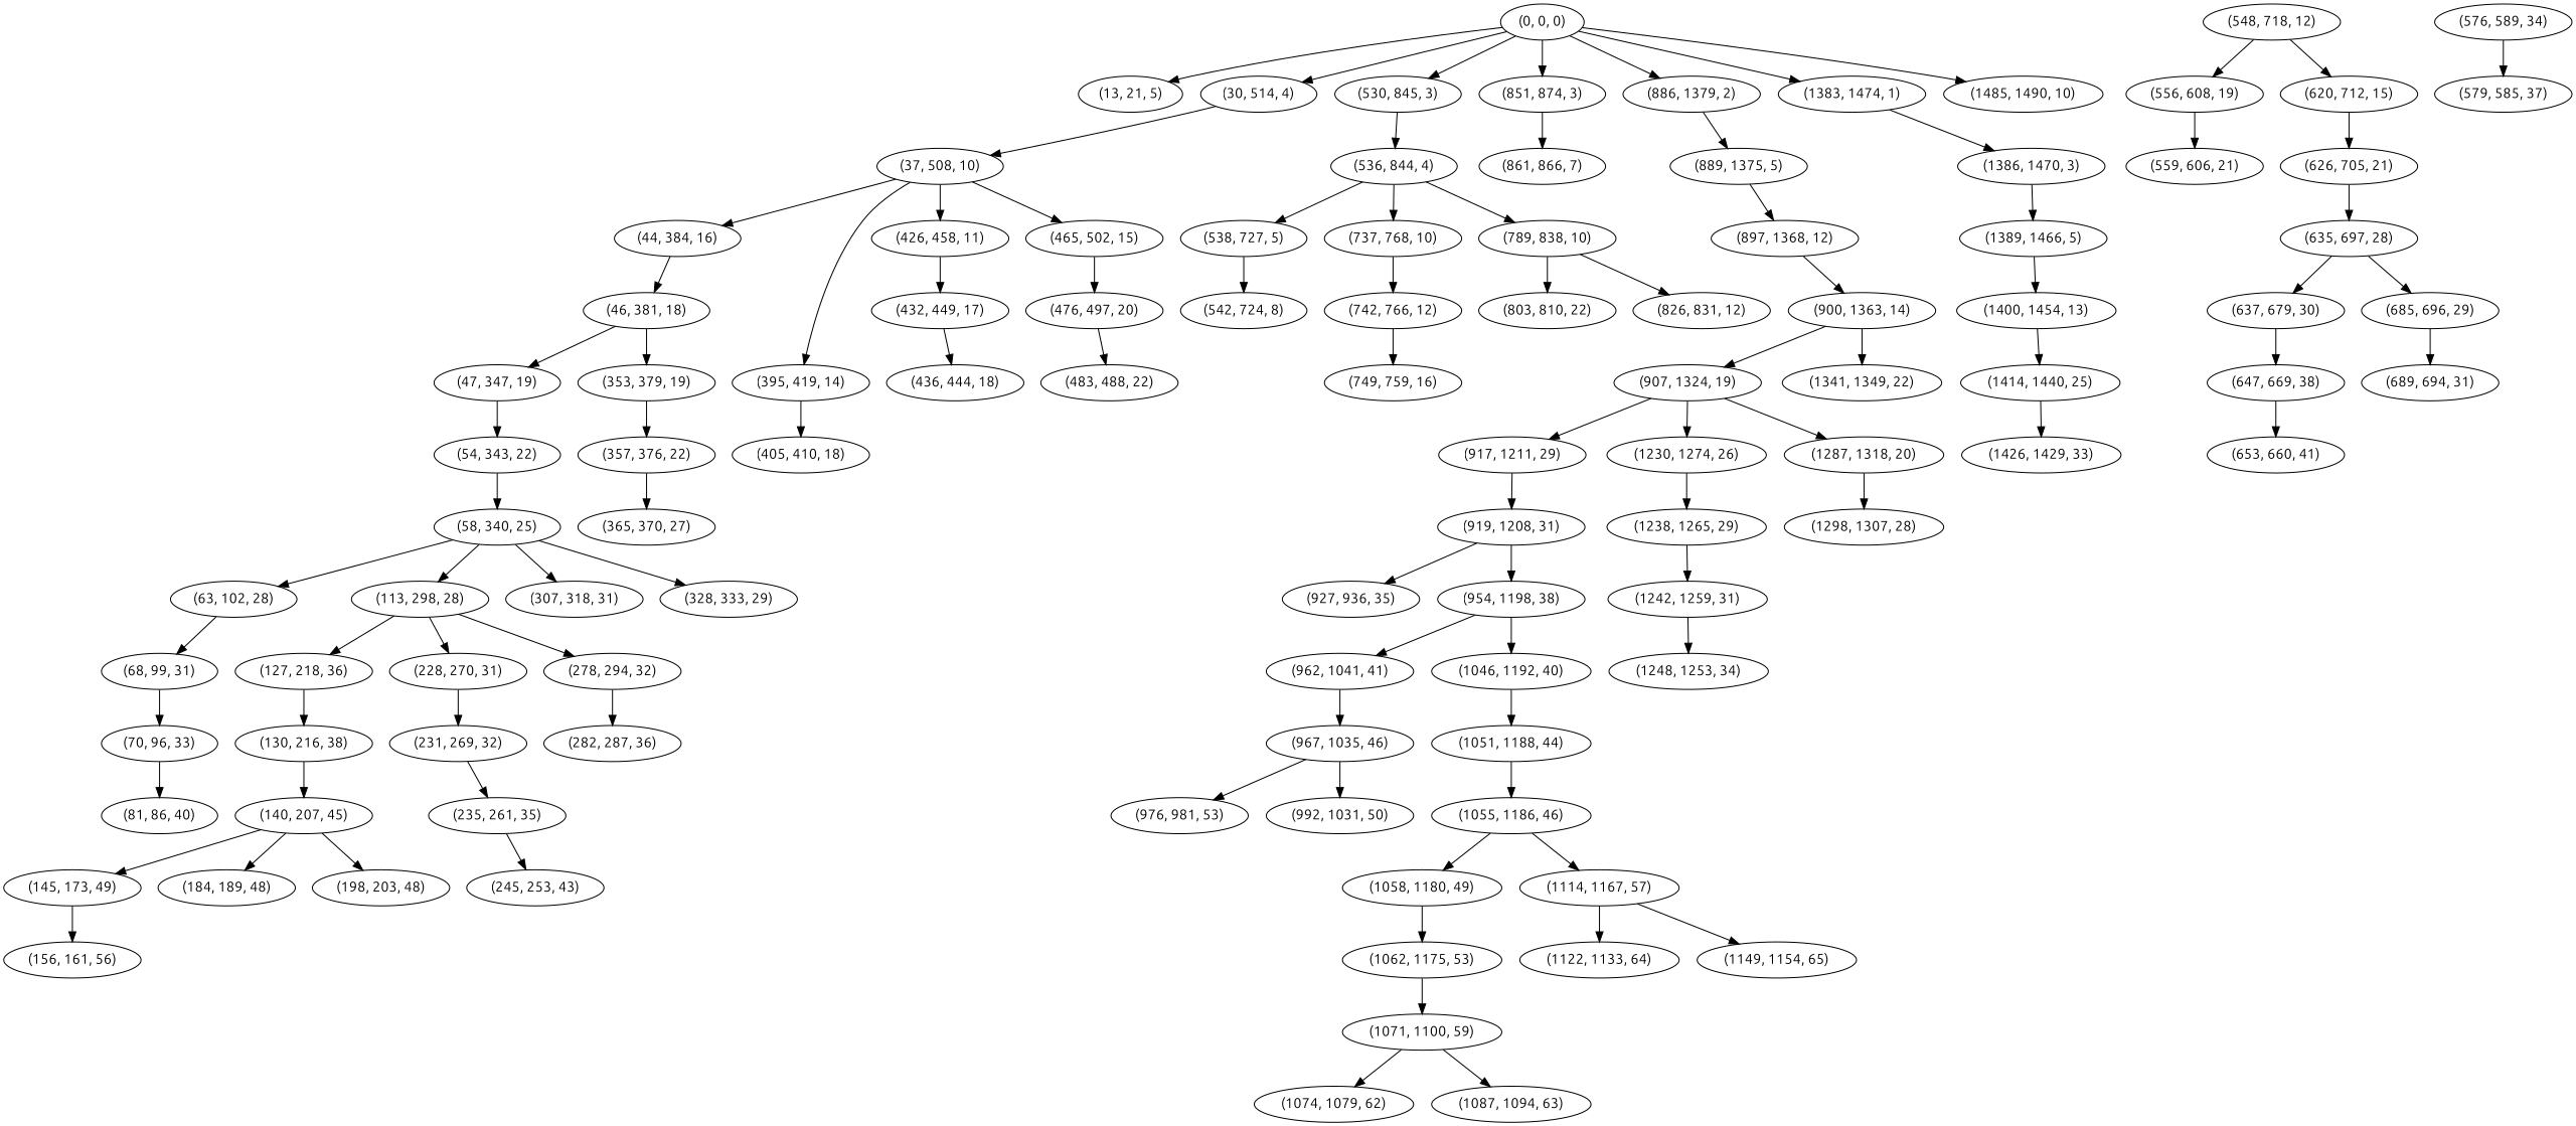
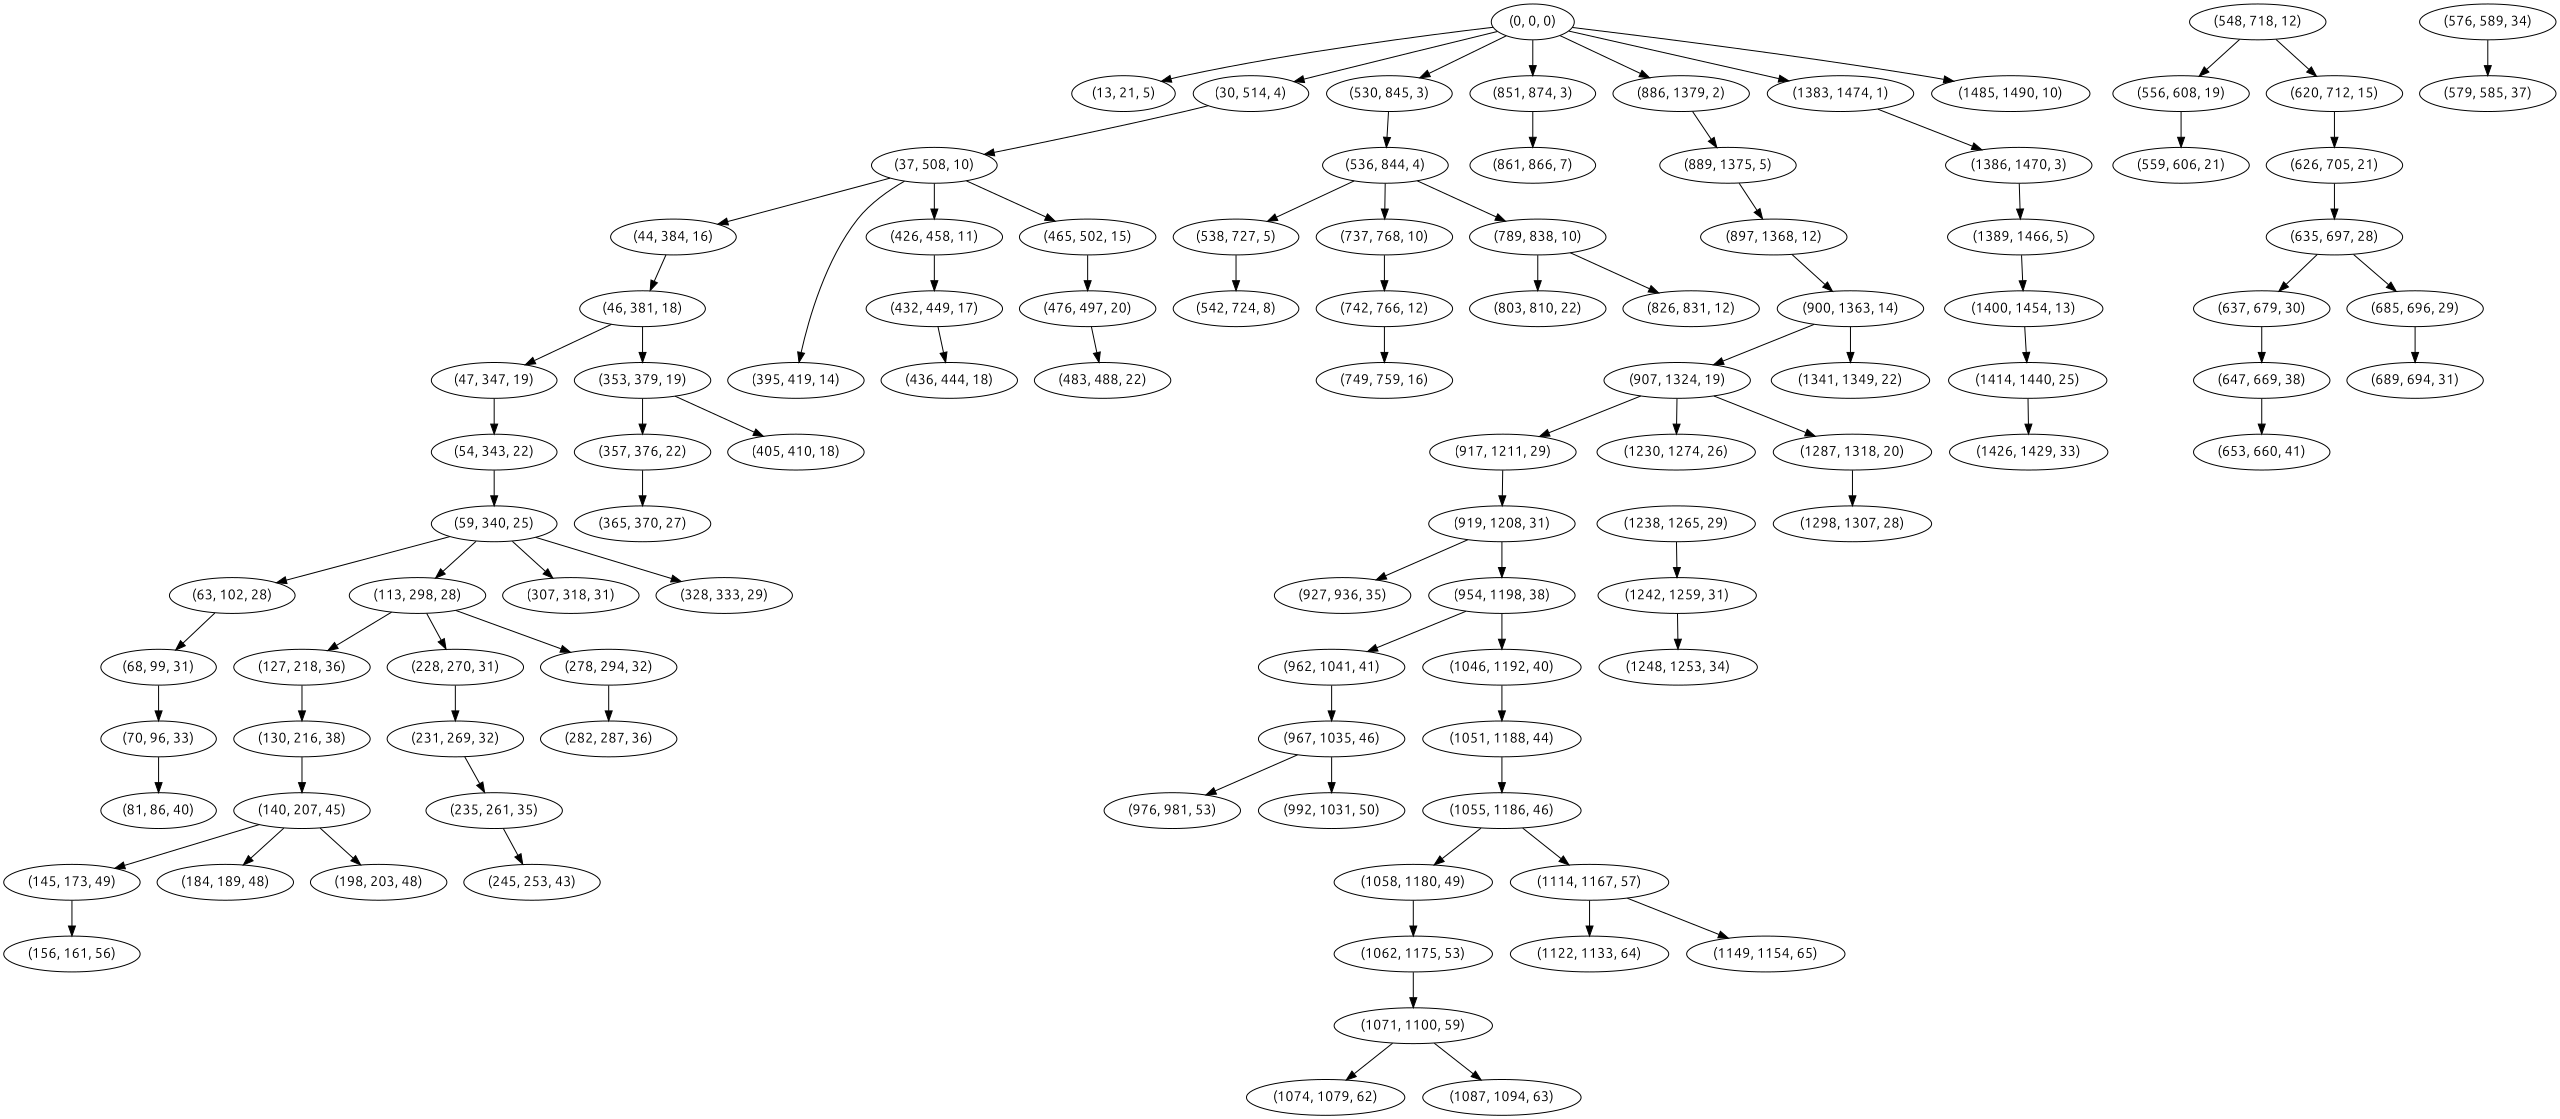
  digraph {
    fontname=Ubuntu
    node [fontname=Ubuntu]
    edge [fontname=Ubuntu]
    "(0, 0, 0)"
    "(13, 21, 5)"
    "(30, 514, 4)"
    "(530, 845, 3)"
    "(851, 874, 3)"
    "(886, 1379, 2)"
    "(1383, 1474, 1)"
    "(1485, 1490, 10)"
    "(37, 508, 10)"
    "(536, 844, 4)"
    "(861, 866, 7)"
    "(889, 1375, 5)"
    "(1386, 1470, 3)"
    "(44, 384, 16)"
    "(395, 419, 14)"
    "(426, 458, 11)"
    "(465, 502, 15)"
    "(46, 381, 18)"
    "(405, 410, 18)"
    "(432, 449, 17)"
    "(476, 497, 20)"
    "(47, 347, 19)"
    "(353, 379, 19)"
    "(54, 343, 22)"
    "(357, 376, 22)"
-   "(58, 340, 25)"
+   "(58, 340, 25)" [label="(59, 340, 25)"]
    "(63, 102, 28)"
    "(113, 298, 28)"
    "(307, 318, 31)"
    "(328, 333, 29)"
    "(68, 99, 31)"
    "(127, 218, 36)"
    "(228, 270, 31)"
    "(278, 294, 32)"
    "(70, 96, 33)"
    "(81, 86, 40)"
    "(130, 216, 38)"
    "(231, 269, 32)"
    "(282, 287, 36)"
    "(140, 207, 45)"
    "(145, 173, 49)"
    "(184, 189, 48)"
    "(198, 203, 48)"
    "(156, 161, 56)"
    "(235, 261, 35)"
    "(245, 253, 43)"
    "(365, 370, 27)"
    "(436, 444, 18)"
    "(483, 488, 22)"
    "(538, 727, 5)"
    "(737, 768, 10)"
    "(789, 838, 10)"
    "(542, 724, 8)"
    "(742, 766, 12)"
    "(803, 810, 22)"
    "(826, 831, 12)"
    "(548, 718, 12)"
    "(556, 608, 19)"
    "(620, 712, 15)"
    "(559, 606, 21)"
    "(626, 705, 21)"
    "(576, 589, 34)"
    "(579, 585, 37)"
    "(635, 697, 28)"
    "(637, 679, 30)"
    "(685, 696, 29)"
    "(647, 669, 38)"
    "(689, 694, 31)"
    "(653, 660, 41)"
    "(749, 759, 16)"
    "(897, 1368, 12)"
    "(900, 1363, 14)"
    "(907, 1324, 19)"
    "(1341, 1349, 22)"
    "(917, 1211, 29)"
    "(1230, 1274, 26)"
    "(1287, 1318, 20)"
    "(919, 1208, 31)"
    "(1238, 1265, 29)"
    "(1298, 1307, 28)"
    "(927, 936, 35)"
    "(954, 1198, 38)"
    "(962, 1041, 41)"
    "(1046, 1192, 40)"
    "(967, 1035, 46)"
    "(1051, 1188, 44)"
    "(976, 981, 53)"
    "(992, 1031, 50)"
    "(1055, 1186, 46)"
    "(1058, 1180, 49)"
    "(1114, 1167, 57)"
    "(1062, 1175, 53)"
    "(1071, 1100, 59)"
    "(1074, 1079, 62)"
    "(1087, 1094, 63)"
    "(1122, 1133, 64)"
    "(1149, 1154, 65)"
    "(1242, 1259, 31)"
    "(1248, 1253, 34)"
    "(1389, 1466, 5)"
    "(1400, 1454, 13)"
    "(1414, 1440, 25)"
    "(1426, 1429, 33)"
    "(0, 0, 0)" -> "(13, 21, 5)"
    "(0, 0, 0)" -> "(30, 514, 4)"
    "(0, 0, 0)" -> "(530, 845, 3)"
    "(0, 0, 0)" -> "(851, 874, 3)"
    "(0, 0, 0)" -> "(886, 1379, 2)"
    "(0, 0, 0)" -> "(1383, 1474, 1)"
    "(0, 0, 0)" -> "(1485, 1490, 10)"
    "(30, 514, 4)" -> "(37, 508, 10)"
    "(530, 845, 3)" -> "(536, 844, 4)"
    "(851, 874, 3)" -> "(861, 866, 7)"
    "(886, 1379, 2)" -> "(889, 1375, 5)"
    "(1383, 1474, 1)" -> "(1386, 1470, 3)"
    "(37, 508, 10)" -> "(44, 384, 16)"
    "(37, 508, 10)" -> "(395, 419, 14)"
    "(37, 508, 10)" -> "(426, 458, 11)"
    "(37, 508, 10)" -> "(465, 502, 15)"
    "(536, 844, 4)" -> "(538, 727, 5)"
    "(536, 844, 4)" -> "(737, 768, 10)"
    "(536, 844, 4)" -> "(789, 838, 10)"
    "(889, 1375, 5)" -> "(897, 1368, 12)"
    "(1386, 1470, 3)" -> "(1389, 1466, 5)"
    "(44, 384, 16)" -> "(46, 381, 18)"
-   "(395, 419, 14)" -> "(405, 410, 18)"
+   "(353, 379, 19)" -> "(405, 410, 18)"
    "(426, 458, 11)" -> "(432, 449, 17)"
    "(465, 502, 15)" -> "(476, 497, 20)"
    "(46, 381, 18)" -> "(47, 347, 19)"
    "(46, 381, 18)" -> "(353, 379, 19)"
    "(432, 449, 17)" -> "(436, 444, 18)"
    "(476, 497, 20)" -> "(483, 488, 22)"
    "(47, 347, 19)" -> "(54, 343, 22)"
    "(353, 379, 19)" -> "(357, 376, 22)"
    "(54, 343, 22)" -> "(58, 340, 25)"
    "(357, 376, 22)" -> "(365, 370, 27)"
    "(58, 340, 25)" -> "(63, 102, 28)"
    "(58, 340, 25)" -> "(113, 298, 28)"
    "(58, 340, 25)" -> "(307, 318, 31)"
    "(58, 340, 25)" -> "(328, 333, 29)"
    "(63, 102, 28)" -> "(68, 99, 31)"
    "(113, 298, 28)" -> "(127, 218, 36)"
    "(113, 298, 28)" -> "(228, 270, 31)"
    "(113, 298, 28)" -> "(278, 294, 32)"
    "(68, 99, 31)" -> "(70, 96, 33)"
    "(127, 218, 36)" -> "(130, 216, 38)"
    "(228, 270, 31)" -> "(231, 269, 32)"
    "(278, 294, 32)" -> "(282, 287, 36)"
    "(70, 96, 33)" -> "(81, 86, 40)"
    "(130, 216, 38)" -> "(140, 207, 45)"
    "(231, 269, 32)" -> "(235, 261, 35)"
    "(140, 207, 45)" -> "(145, 173, 49)"
    "(140, 207, 45)" -> "(184, 189, 48)"
    "(140, 207, 45)" -> "(198, 203, 48)"
    "(145, 173, 49)" -> "(156, 161, 56)"
    "(235, 261, 35)" -> "(245, 253, 43)"
    "(538, 727, 5)" -> "(542, 724, 8)"
    "(737, 768, 10)" -> "(742, 766, 12)"
    "(789, 838, 10)" -> "(803, 810, 22)"
    "(789, 838, 10)" -> "(826, 831, 12)"
    "(742, 766, 12)" -> "(749, 759, 16)"
    "(548, 718, 12)" -> "(556, 608, 19)"
    "(548, 718, 12)" -> "(620, 712, 15)"
    "(556, 608, 19)" -> "(559, 606, 21)"
    "(620, 712, 15)" -> "(626, 705, 21)"
    "(626, 705, 21)" -> "(635, 697, 28)"
    "(576, 589, 34)" -> "(579, 585, 37)"
    "(635, 697, 28)" -> "(637, 679, 30)"
    "(635, 697, 28)" -> "(685, 696, 29)"
    "(637, 679, 30)" -> "(647, 669, 38)"
    "(685, 696, 29)" -> "(689, 694, 31)"
    "(647, 669, 38)" -> "(653, 660, 41)"
    "(897, 1368, 12)" -> "(900, 1363, 14)"
    "(900, 1363, 14)" -> "(907, 1324, 19)"
    "(900, 1363, 14)" -> "(1341, 1349, 22)"
    "(907, 1324, 19)" -> "(917, 1211, 29)"
    "(907, 1324, 19)" -> "(1230, 1274, 26)"
    "(907, 1324, 19)" -> "(1287, 1318, 20)"
    "(917, 1211, 29)" -> "(919, 1208, 31)"
-   "(1230, 1274, 26)" -> "(1238, 1265, 29)"
    "(1287, 1318, 20)" -> "(1298, 1307, 28)"
    "(919, 1208, 31)" -> "(927, 936, 35)"
    "(919, 1208, 31)" -> "(954, 1198, 38)"
    "(1238, 1265, 29)" -> "(1242, 1259, 31)"
    "(954, 1198, 38)" -> "(962, 1041, 41)"
    "(954, 1198, 38)" -> "(1046, 1192, 40)"
    "(962, 1041, 41)" -> "(967, 1035, 46)"
    "(1046, 1192, 40)" -> "(1051, 1188, 44)"
    "(967, 1035, 46)" -> "(976, 981, 53)"
    "(967, 1035, 46)" -> "(992, 1031, 50)"
    "(1051, 1188, 44)" -> "(1055, 1186, 46)"
    "(1055, 1186, 46)" -> "(1058, 1180, 49)"
    "(1055, 1186, 46)" -> "(1114, 1167, 57)"
    "(1058, 1180, 49)" -> "(1062, 1175, 53)"
    "(1114, 1167, 57)" -> "(1122, 1133, 64)"
    "(1114, 1167, 57)" -> "(1149, 1154, 65)"
    "(1062, 1175, 53)" -> "(1071, 1100, 59)"
    "(1071, 1100, 59)" -> "(1074, 1079, 62)"
    "(1071, 1100, 59)" -> "(1087, 1094, 63)"
    "(1242, 1259, 31)" -> "(1248, 1253, 34)"
    "(1389, 1466, 5)" -> "(1400, 1454, 13)"
    "(1400, 1454, 13)" -> "(1414, 1440, 25)"
    "(1414, 1440, 25)" -> "(1426, 1429, 33)"
  }
